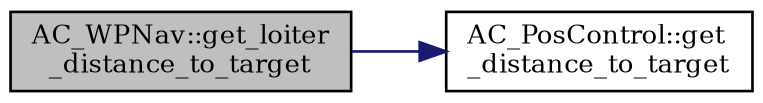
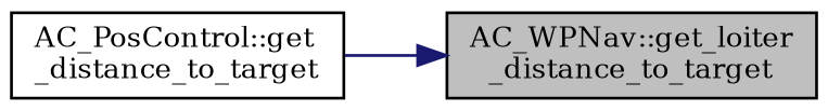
  digraph {
    rankdir=LR
    fontname="DejaVu Serif"
    node [color=black fontname="DejaVu Serif" fontsize=10 shape=record style=filled]
    n1 [fillcolor=grey75 fontcolor=black height=0.2 label="AC_WPNav::get_loiter\l_distance_to_target" width=0.4]
    n2 [fillcolor=white height=0.2 label="AC_PosControl::get\l_distance_to_target" width=0.4]
-   n1 -> n2 [color=midnightblue fontname="DejaVu Serif" fontsize=10 labelfontname=Helvetica labelfontsize=10 style=solid]
+   n2 -> n1 [color=midnightblue fontname="DejaVu Serif" fontsize=10 labelfontname=Helvetica labelfontsize=10 style=solid]
  }
